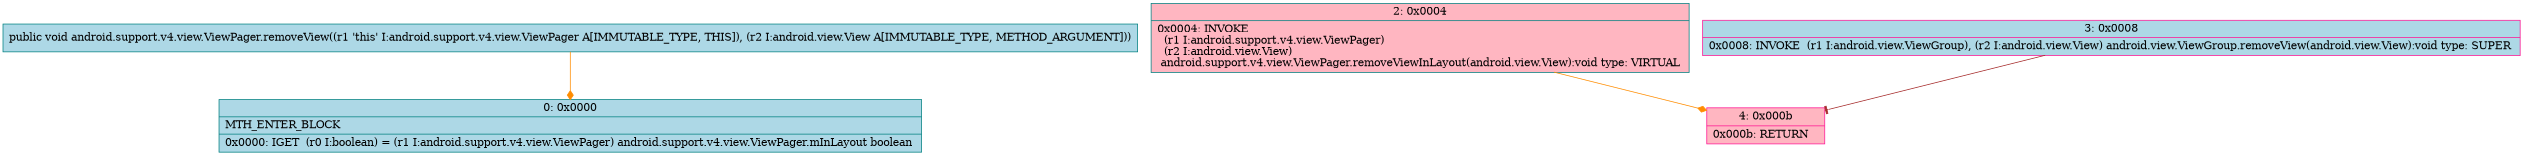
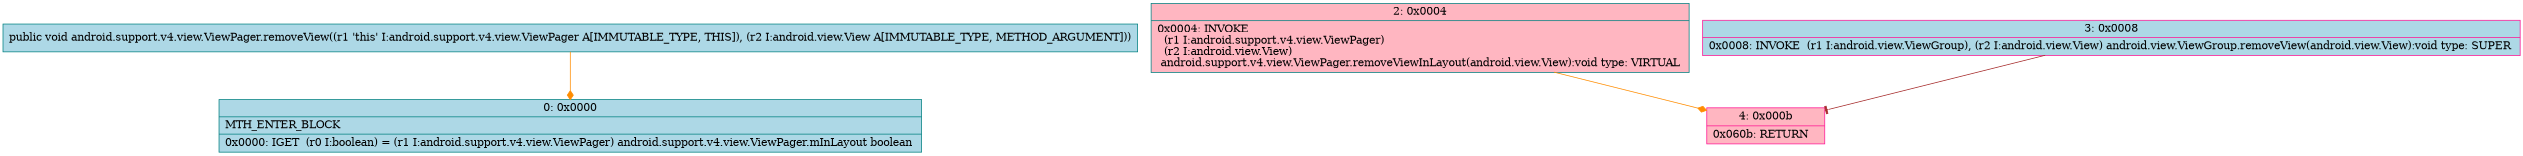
  digraph {
    node [color=teal fillcolor=lightblue shape=record style=filled]
    edge [arrowhead=diamond color=darkorange]
    n1 [label="{0\:\ 0x0000|MTH_ENTER_BLOCK\l|0x0000: IGET  (r0 I:boolean) = (r1 I:android.support.v4.view.ViewPager) android.support.v4.view.ViewPager.mInLayout boolean \l}"]
    n2 [fillcolor=lightpink label="{2\:\ 0x0004|0x0004: INVOKE  \l  (r1 I:android.support.v4.view.ViewPager)\l  (r2 I:android.view.View)\l android.support.v4.view.ViewPager.removeViewInLayout(android.view.View):void type: VIRTUAL \l}"]
-   n3 [color=deeppink fillcolor=lightpink label="{4\:\ 0x000b|0x000b: RETURN   \l}"]
+   n3 [color=deeppink fillcolor=lightpink label="{4\:\ 0x000b|0x060b: RETURN   \l}"]
    n4 [color=deeppink label="{3\:\ 0x0008|0x0008: INVOKE  (r1 I:android.view.ViewGroup), (r2 I:android.view.View) android.view.ViewGroup.removeView(android.view.View):void type: SUPER \l}"]
    n5 [label="{public void android.support.v4.view.ViewPager.removeView((r1 'this' I:android.support.v4.view.ViewPager A[IMMUTABLE_TYPE, THIS]), (r2 I:android.view.View A[IMMUTABLE_TYPE, METHOD_ARGUMENT])) }"]
    n2 -> n3
    n4 -> n3 [arrowhead=tee color=brown]
    n5 -> n1
  }
